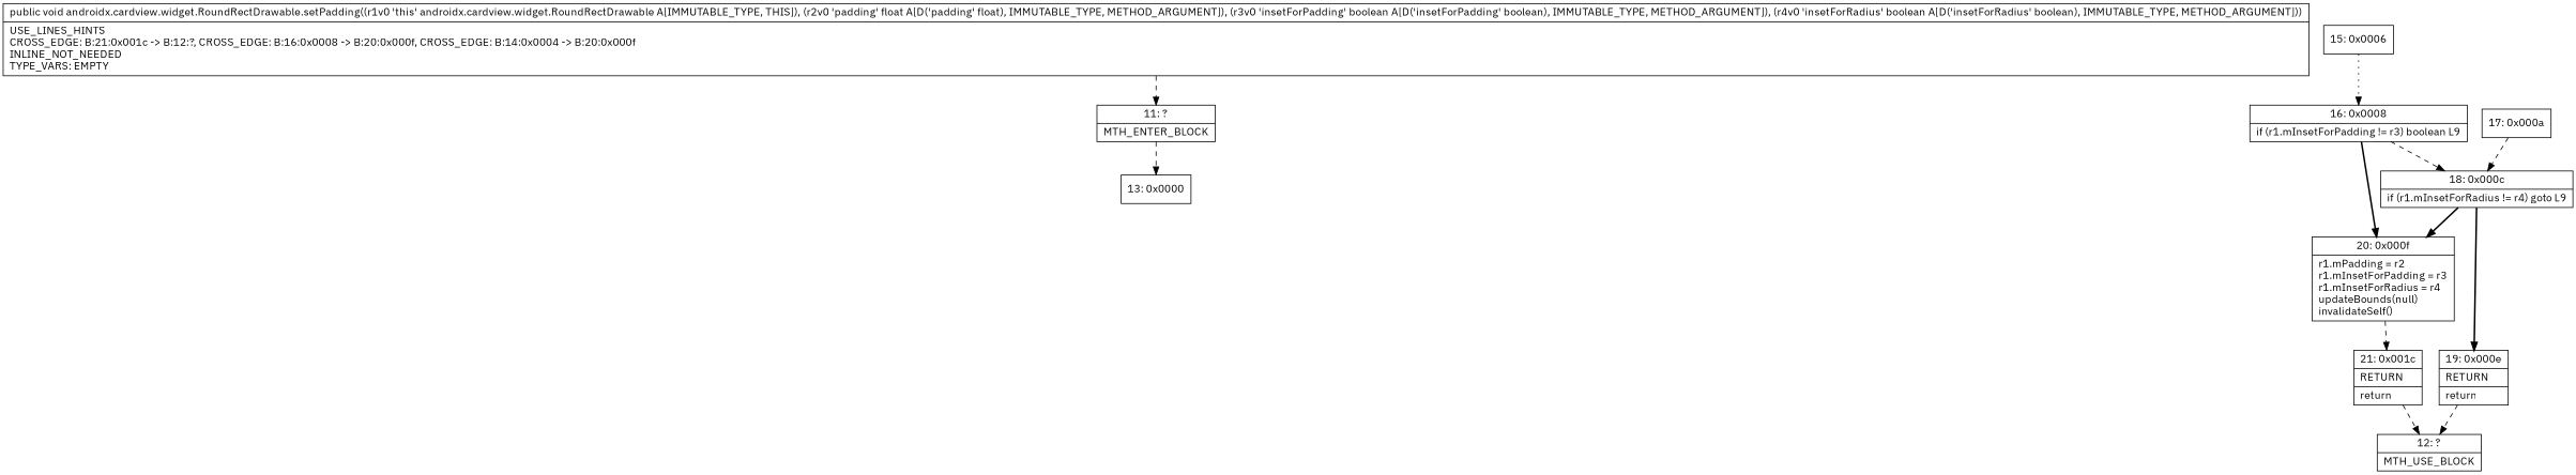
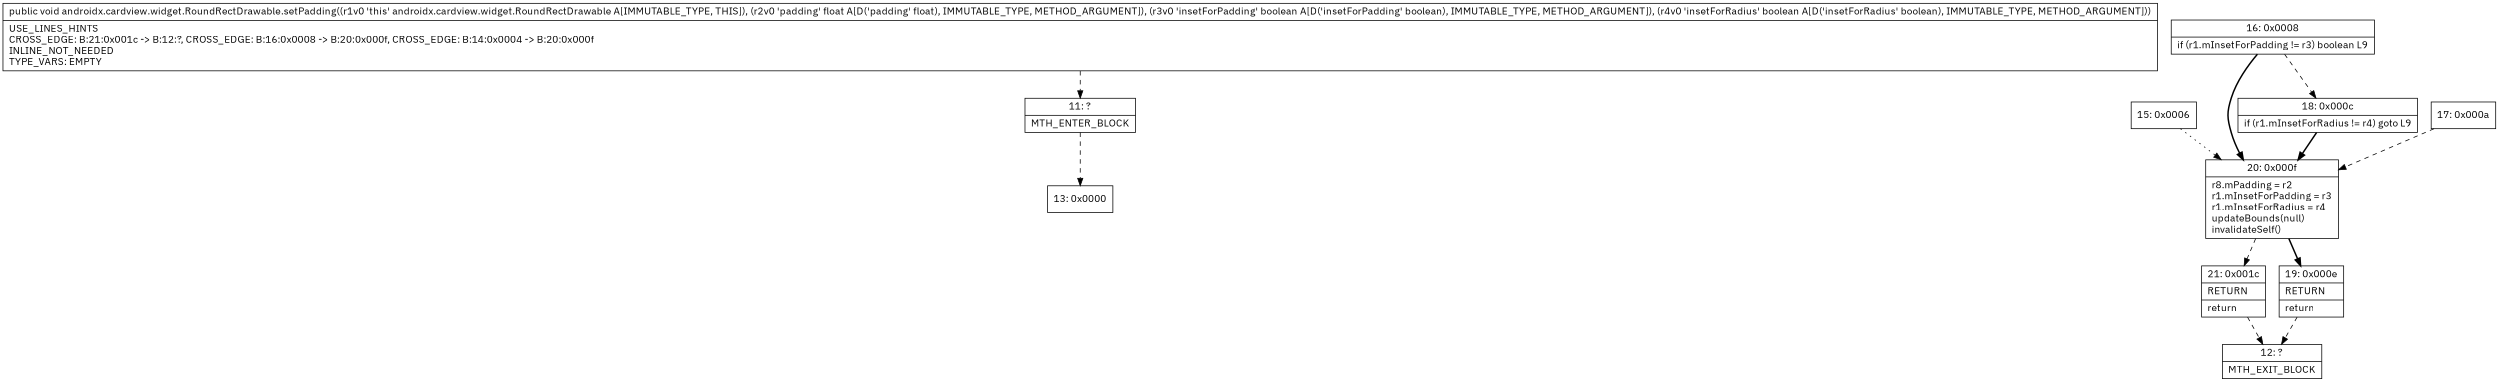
  digraph {
    fontname="IBM Plex Sans"
    node [fontname="IBM Plex Sans" shape=record]
    edge [fontname="IBM Plex Sans" style=dashed]
    n1 [label="{11\:\ ?|MTH_ENTER_BLOCK\l}"]
    n2 [label="{13\:\ 0x0000}"]
    n3 [label="{15\:\ 0x0006}"]
    n4 [label="{16\:\ 0x0008|if (r1.mInsetForPadding != r3) boolean L9\l}"]
-   n5 [label="{20\:\ 0x000f|r1.mPadding = r2\lr1.mInsetForPadding = r3\lr1.mInsetForRadius = r4\lupdateBounds(null)\linvalidateSelf()\l}"]
+   n5 [label="{20\:\ 0x000f|r8.mPadding = r2\lr1.mInsetForPadding = r3\lr1.mInsetForRadius = r4\lupdateBounds(null)\linvalidateSelf()\l}"]
    n6 [label="{21\:\ 0x001c|RETURN\l|return\l}"]
    n7 [label="{18\:\ 0x000c|if (r1.mInsetForRadius != r4) goto L9\l}"]
    n8 [label="{17\:\ 0x000a}"]
    n9 [label="{19\:\ 0x000e|RETURN\l|return\l}"]
-   n10 [label="{12\:\ ?|MTH_USE_BLOCK\l}"]
+   n10 [label="{12\:\ ?|MTH_EXIT_BLOCK\l}"]
    n11 [label="{public void androidx.cardview.widget.RoundRectDrawable.setPadding((r1v0 'this' androidx.cardview.widget.RoundRectDrawable A[IMMUTABLE_TYPE, THIS]), (r2v0 'padding' float A[D('padding' float), IMMUTABLE_TYPE, METHOD_ARGUMENT]), (r3v0 'insetForPadding' boolean A[D('insetForPadding' boolean), IMMUTABLE_TYPE, METHOD_ARGUMENT]), (r4v0 'insetForRadius' boolean A[D('insetForRadius' boolean), IMMUTABLE_TYPE, METHOD_ARGUMENT]))  | USE_LINES_HINTS\lCROSS_EDGE: B:21:0x001c \-\> B:12:?, CROSS_EDGE: B:16:0x0008 \-\> B:20:0x000f, CROSS_EDGE: B:14:0x0004 \-\> B:20:0x000f\lINLINE_NOT_NEEDED\lTYPE_VARS: EMPTY\l}"]
    n1 -> n2
-   n3 -> n4 [style=dotted]
+   n3 -> n5 [style=dotted]
    n4 -> n5 [style=bold]
    n4 -> n7
    n5 -> n6
    n6 -> n10
    n7 -> n5 [style=bold]
-   n7 -> n9 [style=bold]
-   n8 -> n7
+   n5 -> n9 [style=bold]
+   n8 -> n5
    n9 -> n10
    n11 -> n1
  }
